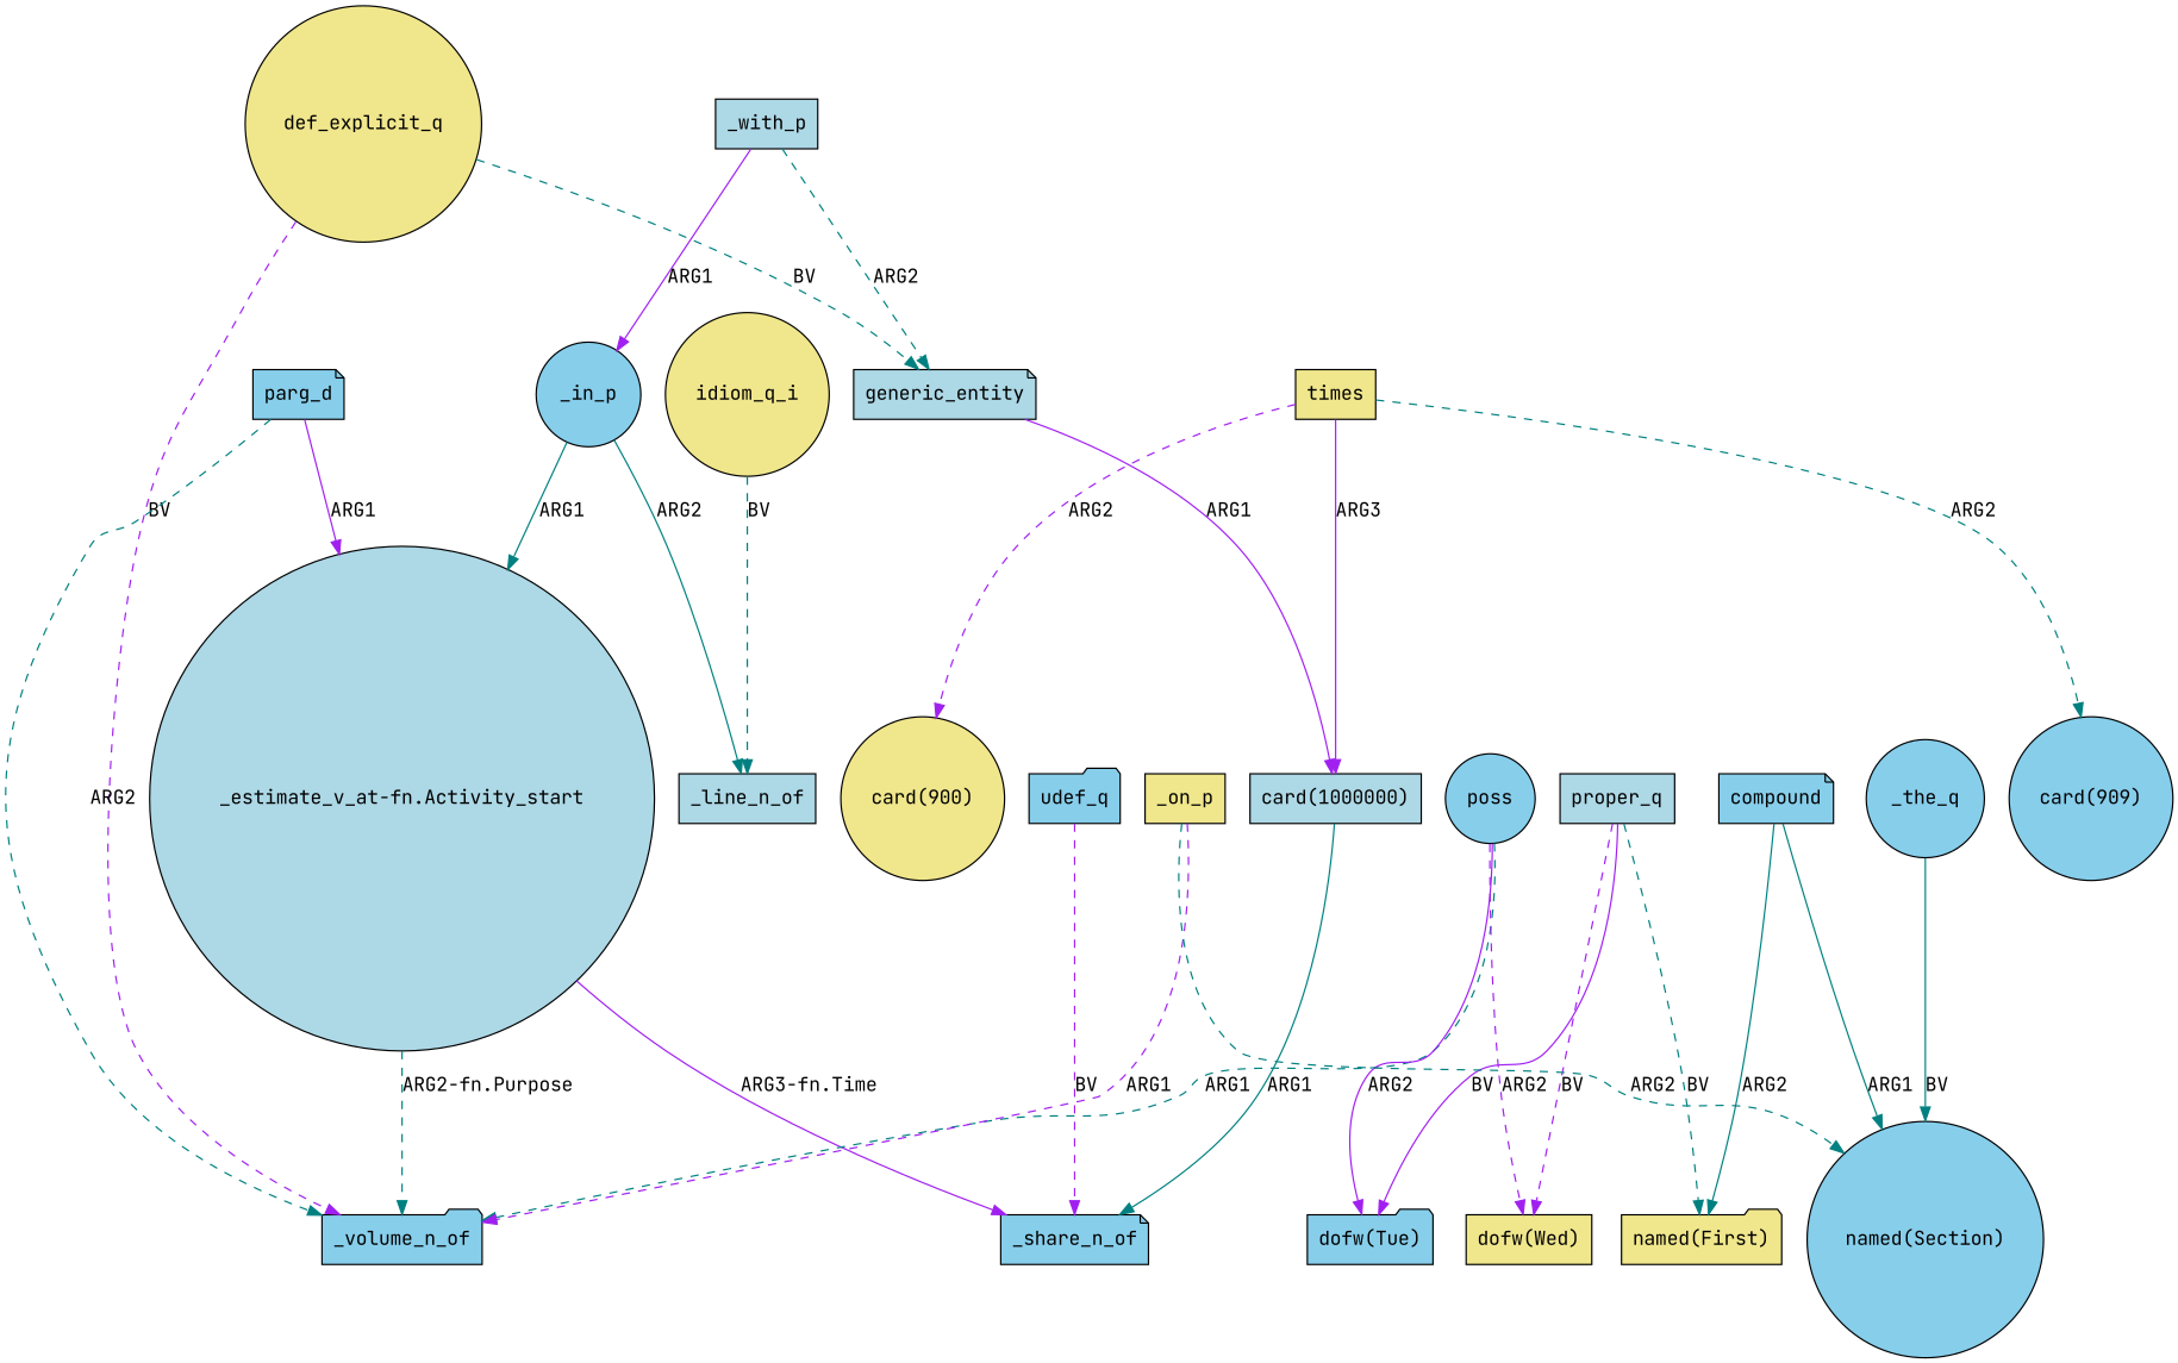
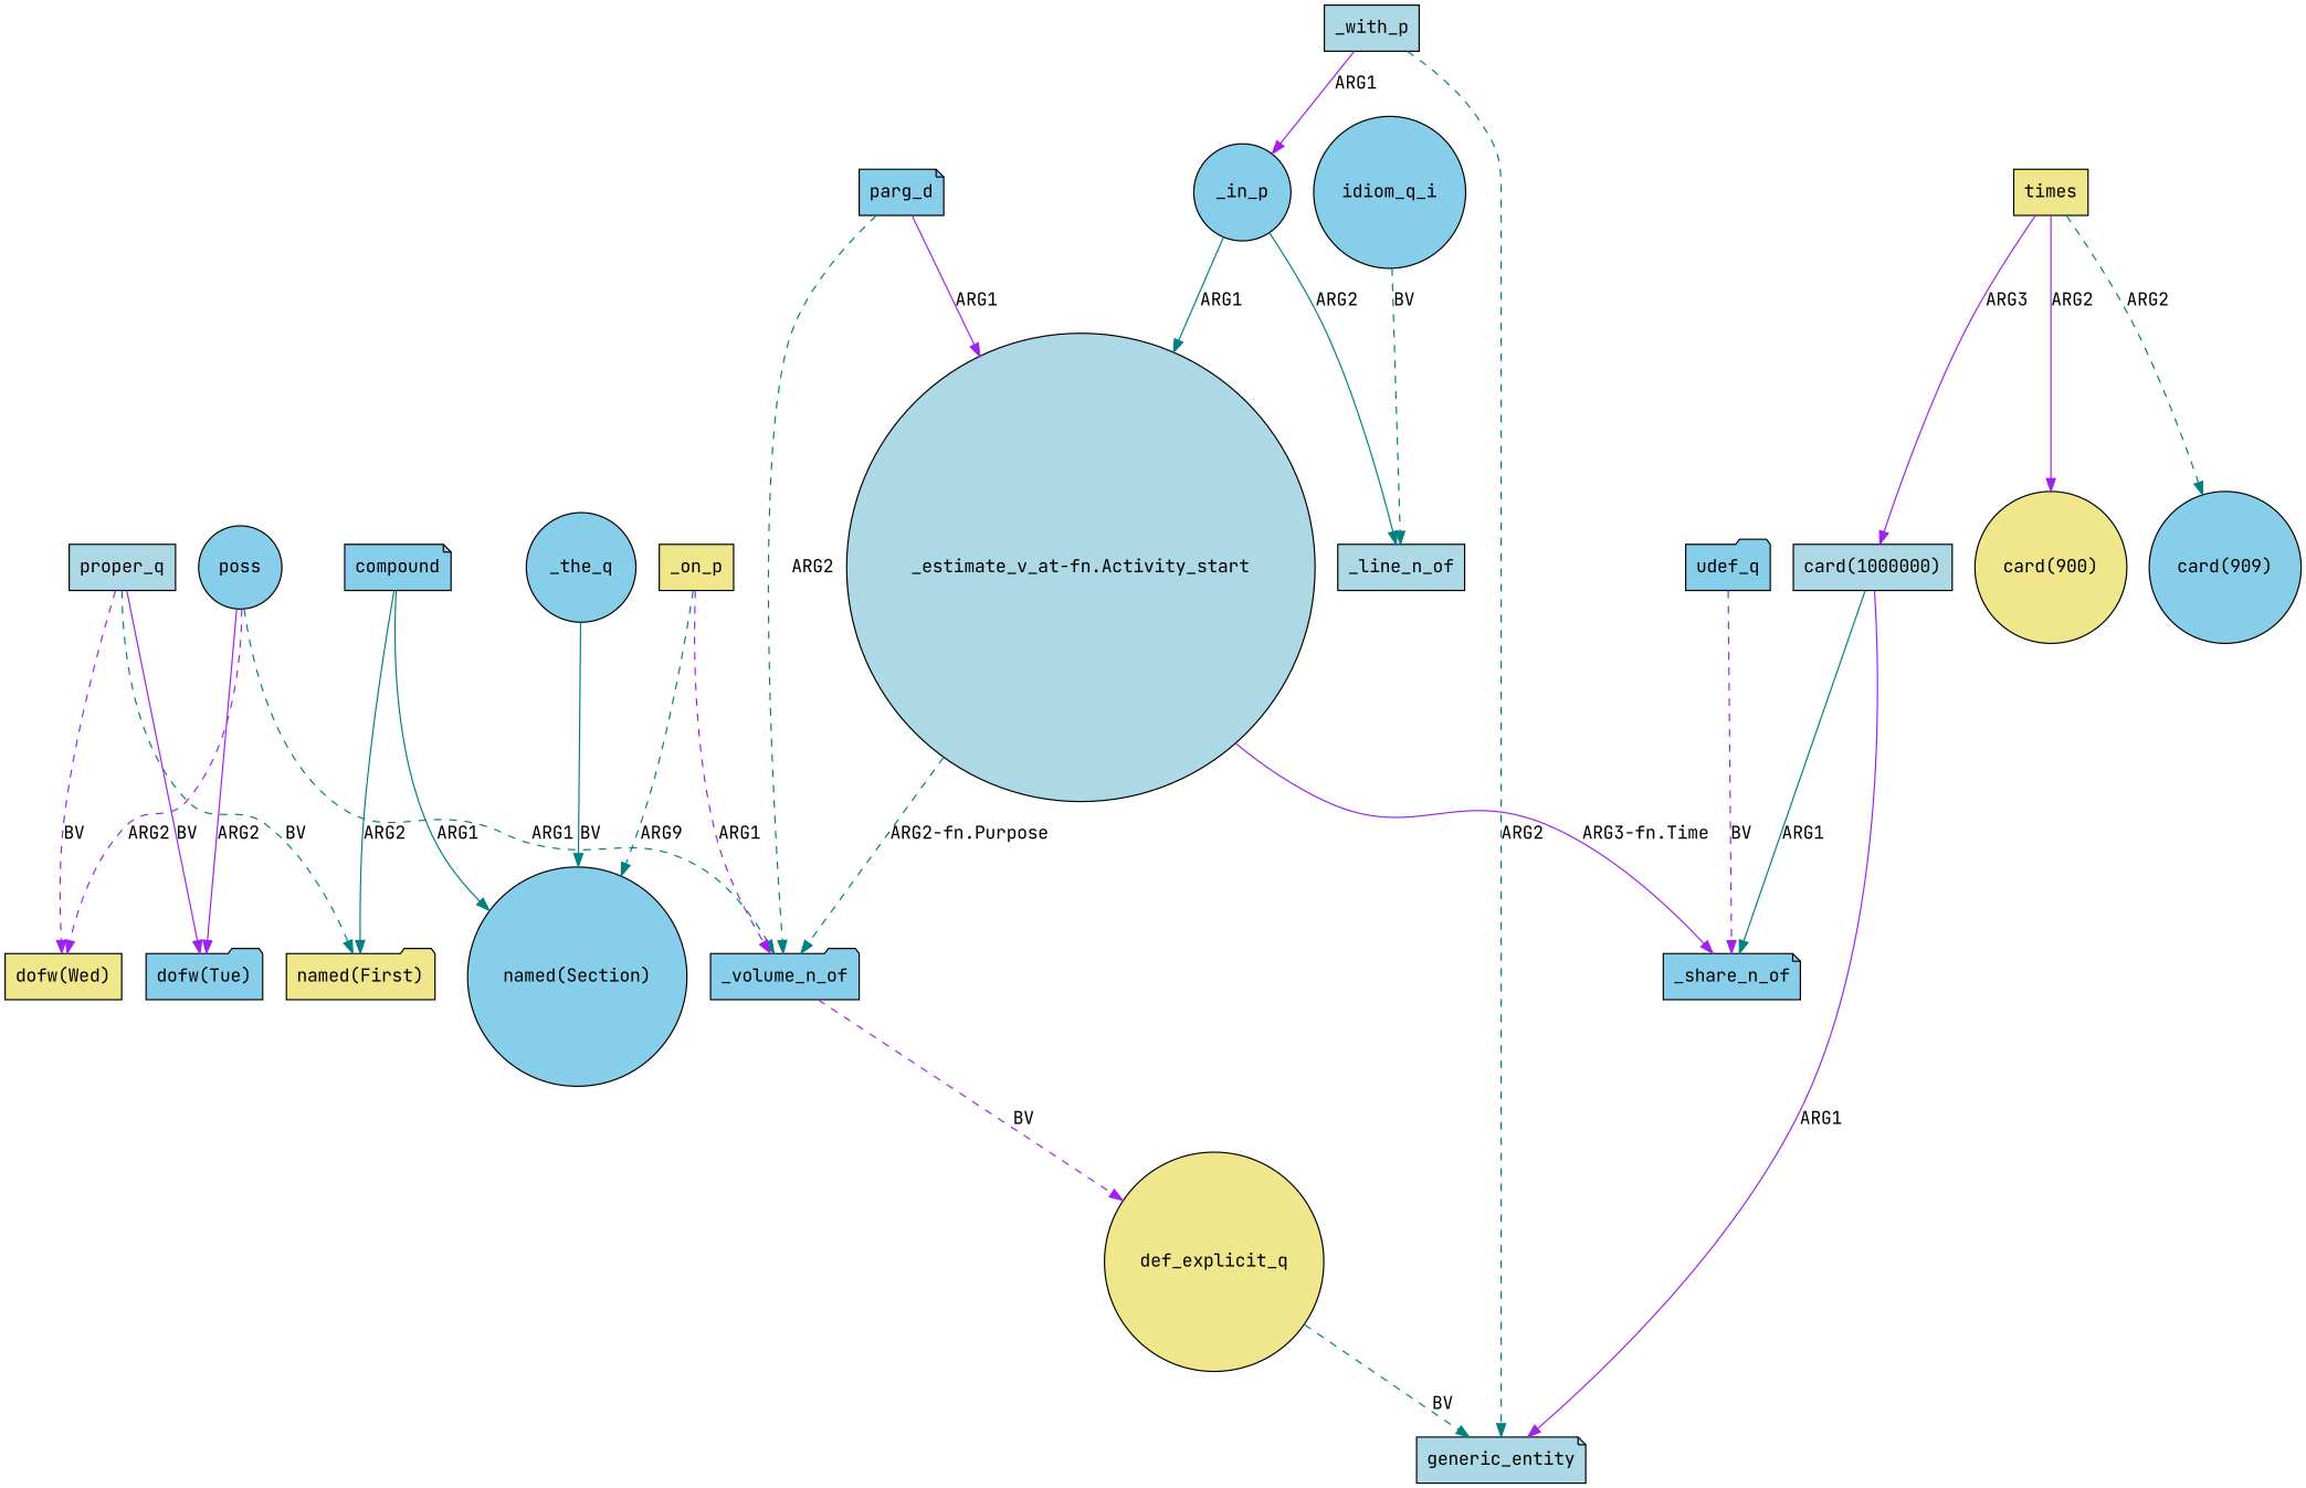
  digraph {
    fontname="JetBrains Mono"
    node [fillcolor=skyblue fontname="JetBrains Mono" shape=circle style=filled]
    edge [color=teal fontname="JetBrains Mono" style=dashed]
    def_explicit_q [fillcolor=khaki]
    generic_entity [fillcolor=lightblue shape=note]
    _volume_n_of [shape=folder]
    _line_n_of [fillcolor=lightblue shape=box]
    _in_p
    "_estimate_v_at-fn.Activity_start" [fillcolor=lightblue]
    _share_n_of [shape=note]
    _the_q
    "named(Section)"
    poss
    "dofw(Wed)" [fillcolor=khaki shape=box]
    "dofw(Tue)" [shape=folder]
    times [fillcolor=khaki shape=box]
    "card(1000000)" [fillcolor=lightblue shape=box]
    "card(900)" [fillcolor=khaki]
    "card(909)"
    proper_q [fillcolor=lightblue shape=box]
    "named(First)" [fillcolor=khaki shape=folder]
-   idiom_q_i [fillcolor=khaki]
+   idiom_q_i
    _with_p [fillcolor=lightblue shape=box]
    compound [shape=note]
    udef_q [shape=folder]
    parg_d [shape=note]
    _on_p [fillcolor=khaki shape=box]
    def_explicit_q -> generic_entity [label=BV]
-   def_explicit_q -> _volume_n_of [color=purple label=BV]
+   _volume_n_of -> def_explicit_q [color=purple label=BV]
    _in_p -> _line_n_of [label=ARG2 style=solid]
    _in_p -> "_estimate_v_at-fn.Activity_start" [label=ARG1 style=solid]
    "_estimate_v_at-fn.Activity_start" -> _volume_n_of [label="ARG2-fn.Purpose"]
    "_estimate_v_at-fn.Activity_start" -> _share_n_of [color=purple label="ARG3-fn.Time" style=solid]
    _the_q -> "named(Section)" [label=BV style=solid]
    poss -> _volume_n_of [label=ARG1]
    poss -> "dofw(Wed)" [color=purple label=ARG2]
    poss -> "dofw(Tue)" [color=purple label=ARG2 style=solid]
    times -> "card(1000000)" [color=purple label=ARG3 style=solid]
-   times -> "card(900)" [color=purple label=ARG2]
+   times -> "card(900)" [color=purple label=ARG2 style=solid]
    times -> "card(909)" [label=ARG2]
-   generic_entity -> "card(1000000)" [color=purple label=ARG1 style=solid]
+   "card(1000000)" -> generic_entity [color=purple label=ARG1 style=solid]
    "card(1000000)" -> _share_n_of [label=ARG1 style=solid]
    proper_q -> "dofw(Wed)" [color=purple label=BV]
    proper_q -> "dofw(Tue)" [color=purple label=BV style=solid]
    proper_q -> "named(First)" [label=BV]
    idiom_q_i -> _line_n_of [label=BV]
    _with_p -> generic_entity [label=ARG2]
    _with_p -> _in_p [color=purple label=ARG1 style=solid]
    compound -> "named(Section)" [label=ARG1 style=solid]
    compound -> "named(First)" [label=ARG2 style=solid]
    udef_q -> _share_n_of [color=purple label=BV]
    parg_d -> _volume_n_of [label=ARG2]
    parg_d -> "_estimate_v_at-fn.Activity_start" [color=purple label=ARG1 style=solid]
    _on_p -> _volume_n_of [color=purple label=ARG1]
-   _on_p -> "named(Section)" [label=ARG2]
+   _on_p -> "named(Section)" [label=ARG9]
  }
